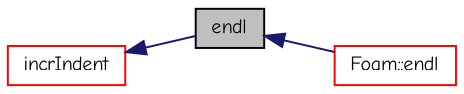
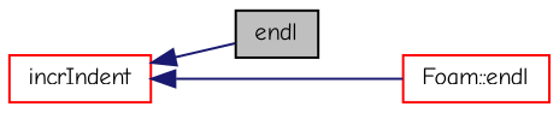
  digraph {
    fontname="Comic Neue"
    rankdir=LR
    node [color=red fontname="Comic Neue" fontsize=10 shape=record]
    edge [color=midnightblue dir=back fontname="Comic Neue" fontsize=10 labelfontname=Helvetica labelfontsize=10 style=solid]
    n1 [color=black fillcolor=grey75 fontcolor=black height=0.2 label=endl style=filled width=0.4]
    n2 [height=0.2 label="Foam::endl" width=0.4]
    n3 [height=0.2 label=incrIndent width=0.4]
-   n1 -> n2
+   n3 -> n2
    n3 -> n1
  }
